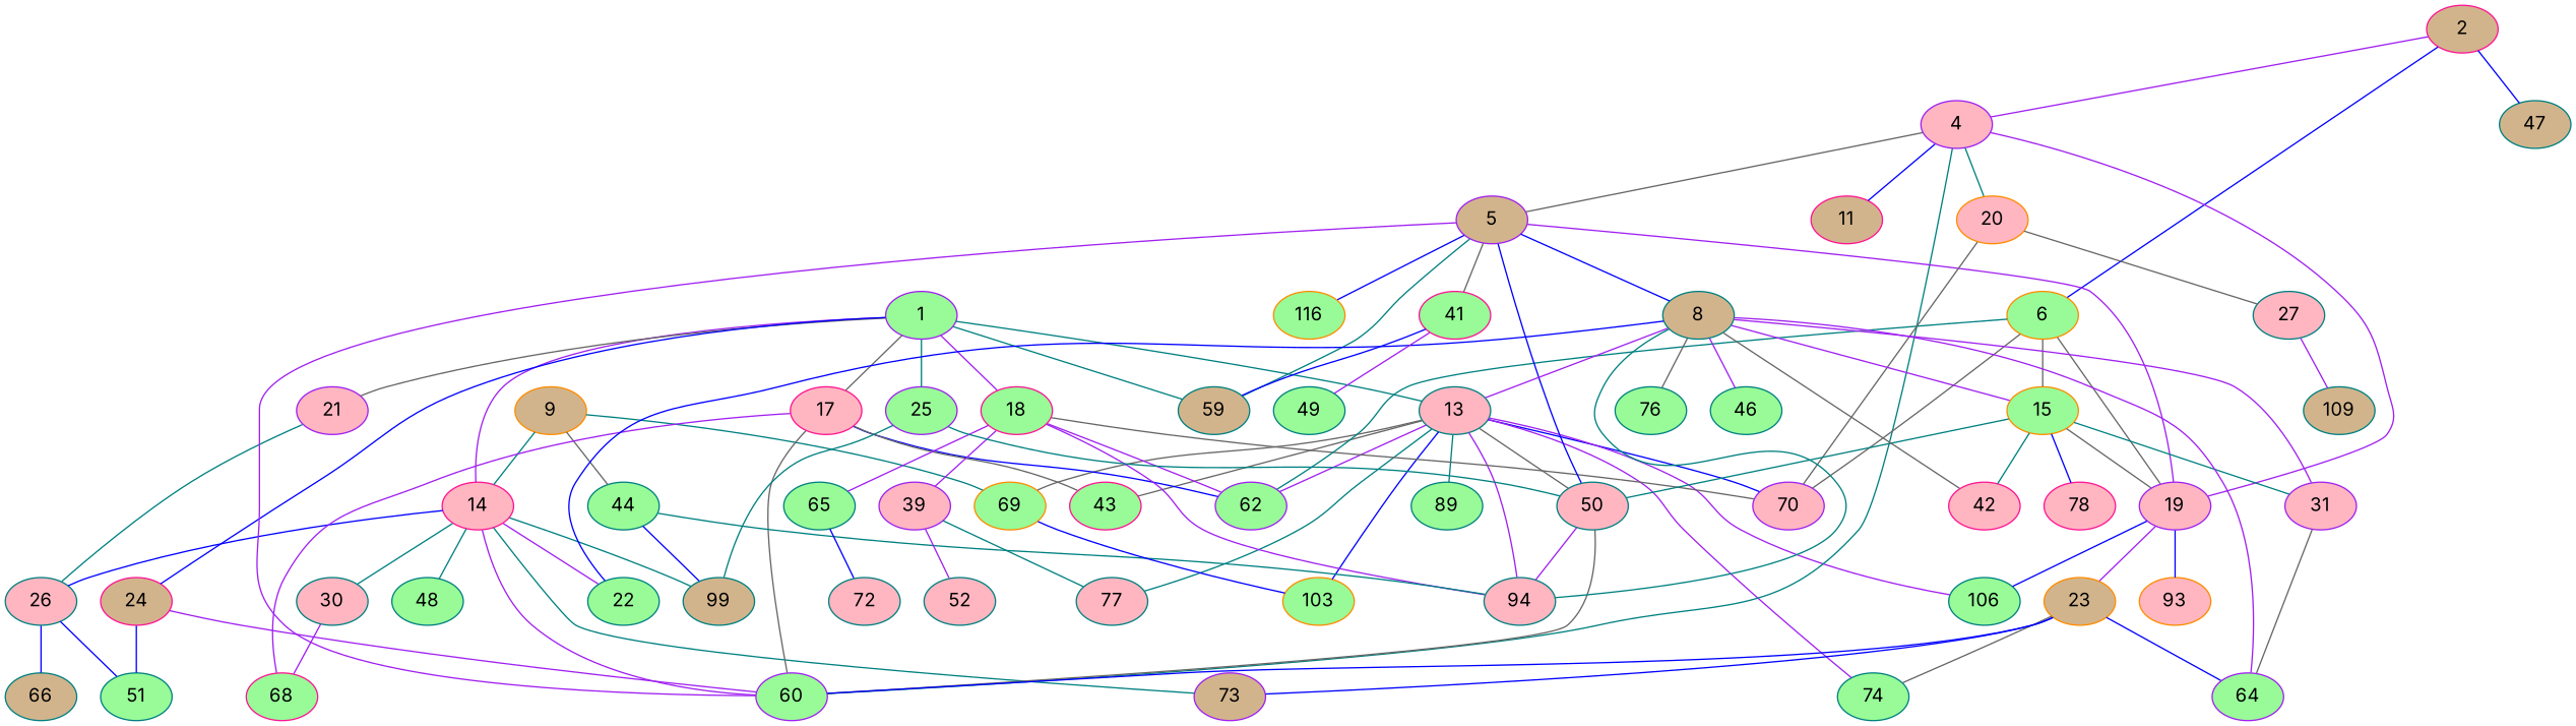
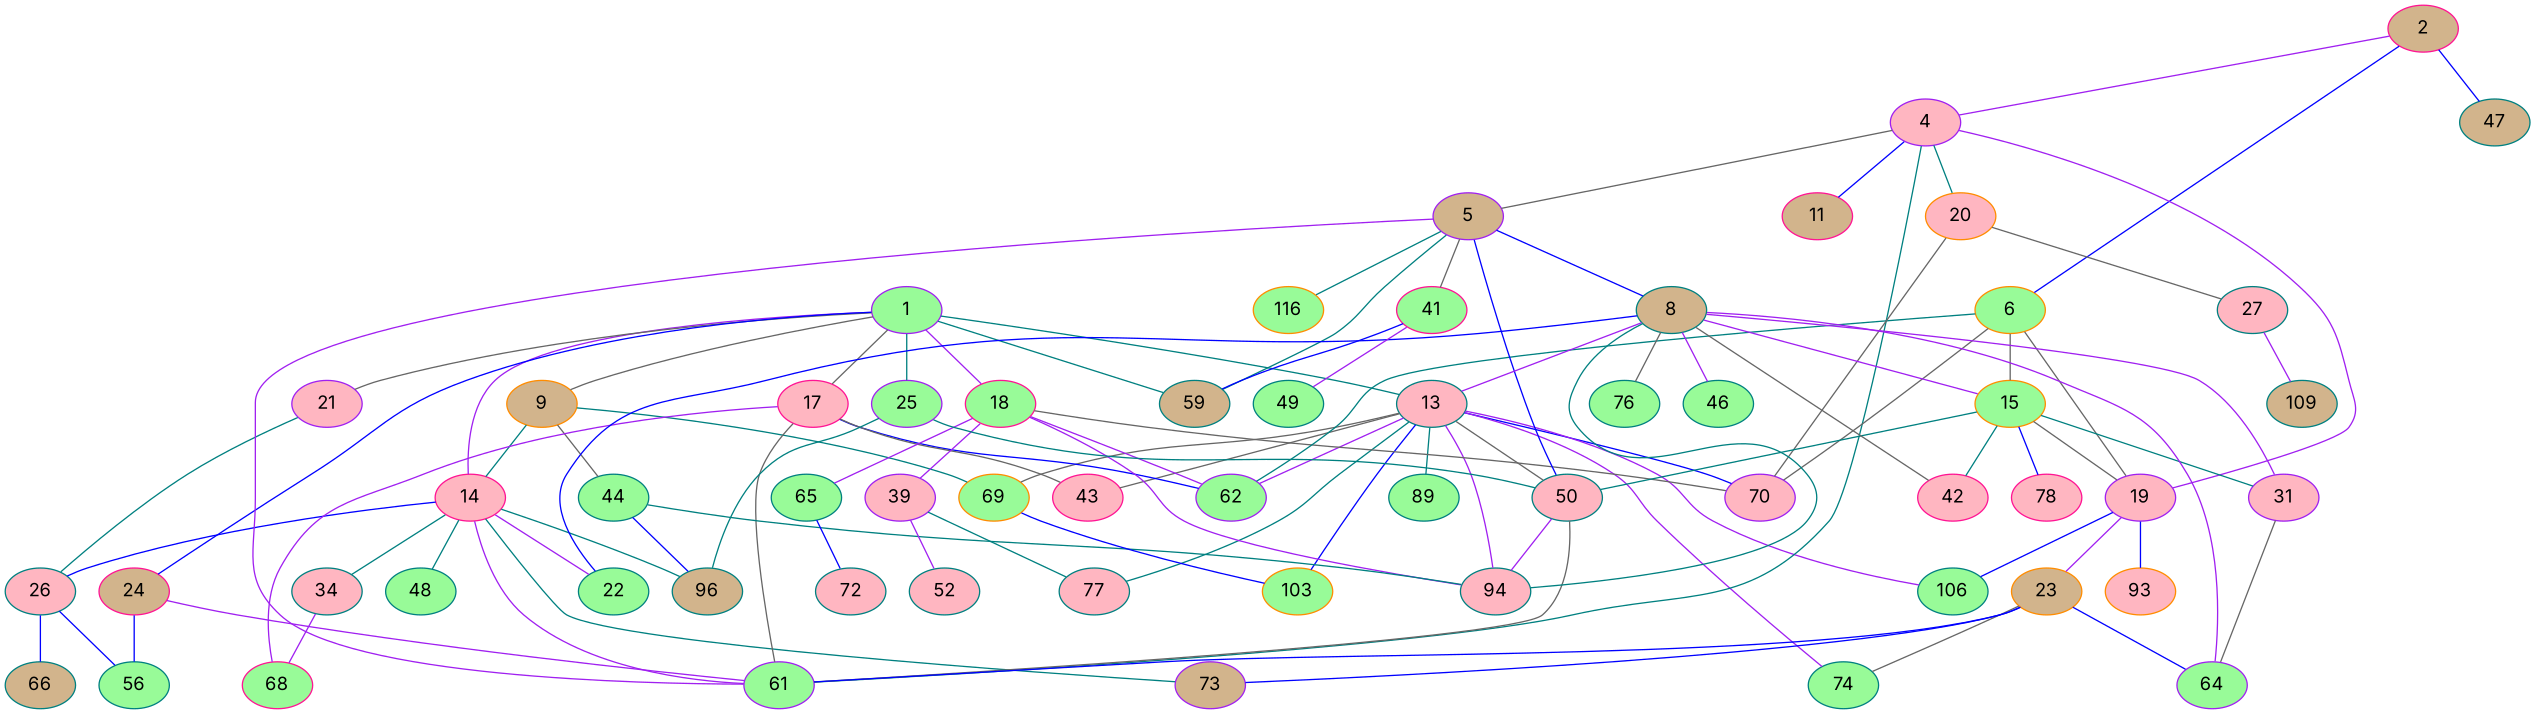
  graph {
    fontname=Inter
    node [color=teal fillcolor=palegreen fontname=Inter style=filled]
    edge [color=purple fontname=Inter]
    1 [color=purple super="+7+10"]
    9 [color=darkorange fillcolor=tan]
    13 [fillcolor=lightpink super="+54+15+57+40"]
    14 [color=deeppink fillcolor=lightpink super="+16"]
    17 [color=deeppink fillcolor=lightpink super="+33"]
    18 [color=deeppink super="+82+37"]
    21 [color=purple fillcolor=lightpink]
    24 [color=deeppink fillcolor=tan]
    25 [color=purple]
    59 [fillcolor=tan super="+112"]
    2 [color=deeppink fillcolor=tan super="+3"]
    4 [color=purple fillcolor=lightpink]
    6 [color=darkorange super="+67"]
    47 [fillcolor=tan super="+90"]
    44 [super="+113"]
    69 [color=darkorange super="+83"]
    50 [fillcolor=lightpink super="+60"]
    62 [color=purple super="+86"]
    70 [color=purple fillcolor=lightpink super="+81+105"]
    94 [fillcolor=lightpink super="+104+100"]
-   43 [color=deeppink super="+80"]
+   43 [color=deeppink fillcolor=lightpink super="+80"]
    74
    77 [fillcolor=lightpink super="+117"]
    89
    103 [color=darkorange]
    106
-   61 [color=purple super="+84" label=60]
+   61 [color=purple super="+84"]
    22 [super="+38"]
    26 [fillcolor=lightpink super="+71+75+92"]
-   30 [fillcolor=lightpink]
+   30 [fillcolor=lightpink label=34]
    48 [super="+97"]
    73 [color=purple fillcolor=tan]
-   96 [fillcolor=tan label=99]
+   96 [fillcolor=tan]
    68 [color=deeppink super="+99"]
    39 [color=purple fillcolor=lightpink]
    65 [super="+88"]
-   56 [label=51]
+   56
    5 [color=purple fillcolor=tan super="+28+79"]
    11 [color=deeppink fillcolor=tan]
    19 [color=purple fillcolor=lightpink super="+35"]
    20 [color=darkorange fillcolor=lightpink]
    n42 [color=darkorange label=15 super="+58+98"]
    8 [fillcolor=tan super="+107+45"]
    41 [color=deeppink]
    116 [color=darkorange]
    93 [color=darkorange fillcolor=lightpink]
    23 [color=darkorange fillcolor=tan super="+110"]
    27 [fillcolor=lightpink]
    31 [color=purple fillcolor=lightpink super="+36"]
    42 [color=deeppink fillcolor=lightpink]
    46
    64 [color=purple]
    76
    49
    78 [color=deeppink fillcolor=lightpink]
    66 [fillcolor=tan]
    52 [fillcolor=lightpink super="+108"]
    72 [fillcolor=lightpink super="+85"]
    109 [fillcolor=tan]
+   1 -- 9 [color=gray40]
    1 -- 13 [color=teal weight=2]
    1 -- 14
    1 -- 17 [color=gray40]
    1 -- 18 [weight=2]
    1 -- 21 [color=gray40]
    1 -- 24 [color=blue]
    1 -- 25 [color=teal]
    1 -- 59 [color=teal]
    9 -- 14 [color=teal]
    9 -- 44 [color=gray40]
    9 -- 69 [color=teal]
    13 -- 69 [color=gray40]
    13 -- 50 [color=gray40]
    13 -- 62
    13 -- 70 [color=blue]
    13 -- 94
    13 -- 43 [color=gray40 weight=3]
    13 -- 74
    13 -- 77 [color=teal]
    13 -- 89 [color=teal]
    13 -- 103 [color=blue]
    13 -- 106
    14 -- 61
    14 -- 22
    14 -- 26 [color=blue]
    14 -- 30 [color=teal]
    14 -- 48 [color=teal]
    14 -- 73 [color=teal]
    14 -- 96 [color=teal]
    17 -- 62 [color=blue]
    17 -- 43 [color=gray40]
    17 -- 61 [color=gray40]
    17 -- 68
    18 -- 62
    18 -- 70 [color=gray40]
    18 -- 94
    18 -- 39
    18 -- 65
    21 -- 26 [color=teal]
    24 -- 61
    24 -- 56 [color=blue]
    25 -- 50 [color=teal]
    25 -- 96 [color=teal]
    2 -- 4
    2 -- 6 [color=blue]
    2 -- 47 [color=blue]
    4 -- 61 [color=teal]
    4 -- 5 [color=gray40]
    4 -- 11 [color=blue]
    4 -- 19
    4 -- 20 [color=teal]
    6 -- 62 [color=teal]
    6 -- 70 [color=gray40]
    6 -- 19 [color=gray40]
    6 -- n42 [color=gray40]
    44 -- 94 [color=teal]
    44 -- 96 [color=blue]
    69 -- 103 [color=blue]
    50 -- 94
    50 -- 61 [color=gray40]
    26 -- 56 [color=blue]
    26 -- 66 [color=blue]
    30 -- 68
    39 -- 77 [color=teal]
    39 -- 52
    65 -- 72 [color=blue]
    5 -- 59 [color=teal weight=2]
    5 -- 50 [color=blue weight=2]
    5 -- 61
-   5 -- 19
    5 -- 8 [color=blue weight=2]
    5 -- 41 [color=gray40]
-   5 -- 116 [color=blue weight=2]
+   5 -- 116 [color=teal weight=2]
    19 -- 106 [color=blue]
    19 -- 93 [color=blue]
    19 -- 23
    20 -- 70 [color=gray40]
    20 -- 27 [color=gray40]
    n42 -- 50 [color=teal]
    n42 -- 19 [color=gray40]
    n42 -- 31 [color=teal]
    n42 -- 42 [color=teal]
    n42 -- 78 [color=blue]
    8 -- 13 [weight=2]
    8 -- 94 [color=teal]
    8 -- 22 [color=blue]
    8 -- n42
    8 -- 31
    8 -- 42 [color=gray40 weight=2]
    8 -- 46 [weight=2]
    8 -- 64
    8 -- 76 [color=gray40]
    41 -- 59 [color=blue]
    41 -- 49
    23 -- 74 [color=gray40]
    23 -- 61 [color=blue]
    23 -- 73 [color=blue]
    23 -- 64 [color=blue]
    27 -- 109
    31 -- 64 [color=gray40]
  }
